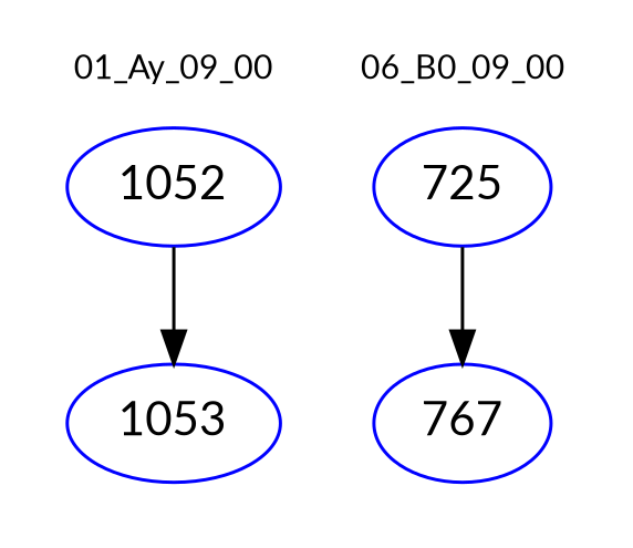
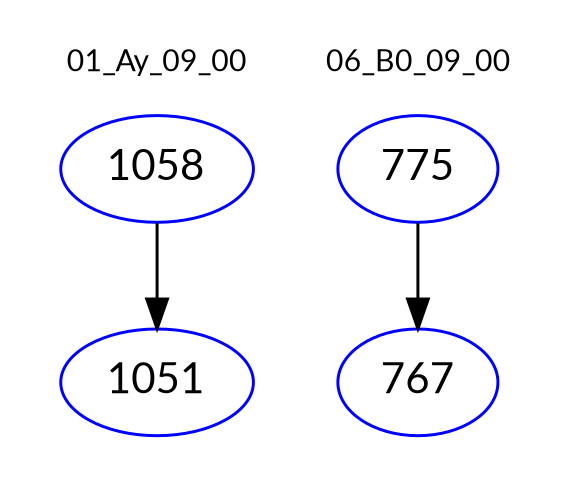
  digraph {
    fontname=Lato
    node [color=blue fontname=Lato]
    edge [color=black fontname=Lato]
-   n1 [label=1052]
-   n2 [label=1053]
-   n3 [label=725]
+   n1 [label=1058]
+   n2 [label=1051]
+   n3 [label=775]
    n4 [label=767]
    subgraph cluster_1 {
      color=white
      fontsize=10
      label="01_Ay_09_00"
      n1
      n2
    }
    subgraph cluster_2 {
      color=white
      fontsize=10
      label="06_B0_09_00"
      n3
      n4
    }
    n1 -> n2
    n3 -> n4
  }
